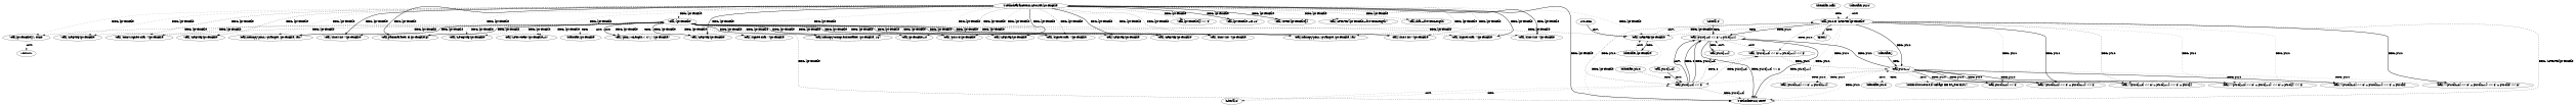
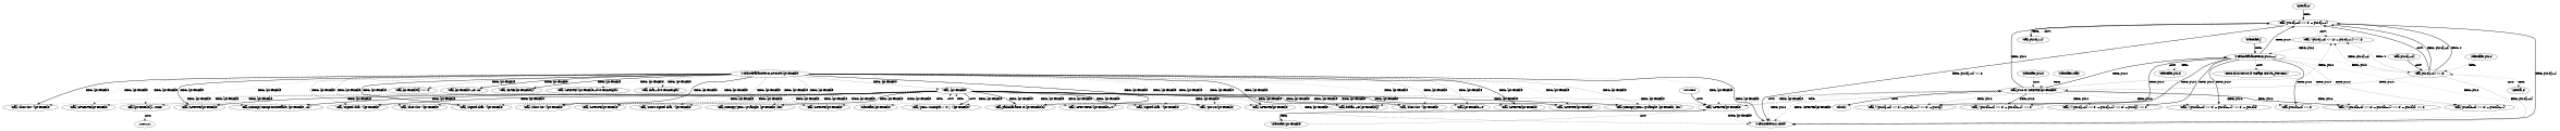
  digraph {
    edge [style=bold]
    n1 [label="(Call,(pSrc[j+2] << 8) + pSrc[j+1])"]
    n2 [label="(Call,pSrc[j+1])"]
    n3 [label="(Call,((pSrc[j+2] << 8) + pSrc[j+1]) << 8)"]
    n4 [label="(MethodReturn,UINT)"]
-   n5 [label="(Call,pSrc++)"]
+   n5 [label="(MethodParameterIn,pSrc++)"]
    n6 [label="(Call,pSrc[j+2] << 8)"]
    n7 [label="(Literal,8)"]
    n8 [label="(Call,pSrc = (LPBYTE)lpMemFile)"]
    n9 [label="(Call,(LPBYTE)lpMemFile)"]
    n10 [label="(Call,(((pSrc[j+2] << 8) + pSrc[j+1]) << 8) + pSrc[j])"]
    n11 [label="(Call,((pSrc[k+2] << 8) + pSrc[k+1]) << 8)"]
    n12 [label="(Call,((((pSrc[j+2] << 8) + pSrc[j+1]) << 8) + pSrc[j]) << 8)"]
    n13 [label="(Call,(((pSrc[k+2] << 8) + pSrc[k+1]) << 8) + pSrc[k])"]
    n14 [label="(Call,pSrc[k+2] << 8)"]
    n15 [label="(Call,((((pSrc[k+2] << 8) + pSrc[k+1]) << 8) + pSrc[k]) << 8)"]
    n16 [label="(Block,)"]
    n17 [label="(Call,(pSrc[k+2] << 8) + pSrc[k+1])"]
    n18 [label="(Identifier,lpMemFile)"]
    n19 [label="(ControlStructure,if (nFlags == RS_PCM32S))"]
    n20 [label="(Identifier,pSrc)"]
    n21 [label="(Call,!lpMemFile)"]
    n22 [label="(Identifier,lpMemFile)"]
    n23 [label="(Call,(const signed char *)lpMemFile)"]
    n24 [label="(Call,memcpy(pIns->pSample, lpMemFile, len))"]
    n25 [label="(Call,packcharacter = lpMemFile[8])"]
    n26 [label="(Call,(LPDWORD)(lpMemFile+4))"]
    n27 [label="(Call,(signed char *)lpMemFile)"]
    n28 [label="(Call,*psrc = lpMemFile)"]
    n29 [label="(Call,(LPBYTE)lpMemFile)"]
+   n30 [label="(Call,delta8 += lpMemFile[j])"]
    n31 [label="(Call,(short int *)lpMemFile)"]
    n32 [label="(Call,lpMemFile+4)"]
    n33 [label="(Call,(pIns->nLength < 4) || (!lpMemFile))"]
    n34 [label="(Call,(LPBYTE)lpMemFile)"]
    n35 [label="(Call,(LPBYTE)lpMemFile)"]
    n36 [label="(Call,memcpy(pIns->pSample, lpMemFile, len))"]
    n37 [label="(Call,lpMemFile[j] - 0x80)"]
    n38 [label="(Call,(LPBYTE)lpMemFile)"]
    n39 [label="(Call,(LPBYTE)lpMemFile)"]
    n40 [label="(Call,(short int *)lpMemFile)"]
    n41 [label="(Call,(LPCBYTE)lpMemFile)"]
    n42 [label="(Call,(LPBYTE)lpMemFile)"]
    n43 [label="(Call,memcpy(CompressionTable, lpMemFile, 16))"]
    n44 [label="(Call,(signed char *)lpMemFile)"]
    n45 [label="(Call,(short int *)lpMemFile)"]
    n46 [label="(Call,(signed char *)lpMemFile)"]
    n47 [label="(Call,(short int *)lpMemFile)"]
    1000101
    n49 [label="(MethodParameterIn,LPCSTR lpMemFile)"]
    n50 [label="(Call,lpMemFile[j] >> 4)"]
    n51 [label="(Call,lpMemFile += 16)"]
    n52 [label="(Call,(BYTE)lpMemFile[j])"]
    n53 [label="(Call,(LPBYTE)(lpMemFile+dwMemLength))"]
    n54 [label="(Call,char+dwMemLength)"]
    n55 [label="(Identifier,j)"]
    n56 [label="(Identifier,pSrc)"]
    n57 [label="(Call,pSrc[j+2])"]
    n58 [label="(Literal,8)"]
    n59 [label="(Identifier,pSrc)"]
    n60 [label="(Identifier,max)"]
    1001566
    n1 -> n2 [label="CFG: "]
    n1 -> n3 [label="AST: " style=dashed]
    n1 -> n4 [label="DDG: pSrc[j+2] << 8"]
    n1 -> n4 [label="DDG: pSrc[j+1]"]
    n2 -> n1 [label="AST: " style=dashed]
    n3 -> n5 [label="DDG: pSrc" style=dashed]
    n5 -> n1 [label="DDG: pSrc"]
    n5 -> n4 [label="DDG: pSrc" style=dotted]
    n5 -> n6 [label="DDG: pSrc" style=dotted]
    n5 -> n10 [label="DDG: pSrc"]
    n5 -> n11 [label="DDG: pSrc"]
    n5 -> n12 [label="DDG: pSrc"]
    n5 -> n13 [label="DDG: pSrc"]
    n5 -> n14 [label="DDG: pSrc"]
    n5 -> n15 [label="DDG: pSrc" style=dotted]
    n5 -> n17 [label="DDG: pSrc" style=dashed]
    n5 -> n19 [label="AST: " style=dashed]
    n5 -> n20 [label="CFG: " style=dotted]
    n6 -> n1 [label="AST: "]
    n6 -> n1 [label="DDG: pSrc[j+2]"]
    n6 -> n1 [label="DDG: 8"]
    n6 -> n3 [label="DDG: pSrc[j+2]" style=dashed]
    n6 -> n3 [label="DDG: 8" style=dashed]
    n6 -> n4 [label="DDG: pSrc[j+2]" style=dashed]
    n6 -> n7 [label="CFG: " style=dotted]
    n7 -> n6 [label="AST: " style=dotted]
    n8 -> n1 [label="DDG: pSrc"]
    n8 -> n3 [label="DDG: pSrc" style=dashed]
    n8 -> n4 [label="DDG: (LPBYTE)lpMemFile" style=dashed]
    n8 -> n4 [label="DDG: pSrc" style=dotted]
    n8 -> n5 [label="DDG: pSrc"]
-   n8 -> n6 [label="DDG: pSrc" style=dashed]
+   n6 -> n8 [label="DDG: pSrc" style=dashed]
    n8 -> n9 [label="CFG: " style=dashed]
    n8 -> n10 [label="DDG: pSrc" style=dashed]
    n8 -> n11 [label="DDG: pSrc"]
    n8 -> n12 [label="DDG: pSrc" style=dotted]
    n8 -> n13 [label="DDG: pSrc" style=dotted]
    n8 -> n14 [label="DDG: pSrc" style=dotted]
    n8 -> n15 [label="DDG: pSrc"]
    n8 -> n16 [label="AST: "]
    n8 -> n17 [label="DDG: pSrc" style=dotted]
    n9 -> n4 [label="DDG: lpMemFile" style=dotted]
    n9 -> n8 [label="AST: " style=dashed]
    n9 -> n8 [label="DDG: lpMemFile" style=dashed]
    n9 -> n18 [label="CFG: "]
    n18 -> n9 [label="AST: " style=dashed]
    n20 -> n5 [label="AST: " style=dotted]
    n21 -> n4 [label="DDG: lpMemFile" style=dashed]
    n21 -> n9 [label="DDG: lpMemFile" style=dashed]
    n21 -> n22 [label="CFG: " style=dotted]
    n21 -> n23 [label="DDG: lpMemFile" style=dashed]
    n21 -> n24 [label="DDG: lpMemFile"]
    n21 -> n25 [label="DDG: lpMemFile"]
    n21 -> n26 [label="DDG: lpMemFile" style=dotted]
    n21 -> n27 [label="DDG: lpMemFile" style=dotted]
    n21 -> n28 [label="DDG: lpMemFile"]
    n21 -> n29 [label="DDG: lpMemFile" style=dotted]
+   n21 -> n30 [label="DDG: lpMemFile"]
    n21 -> n31 [label="DDG: lpMemFile"]
    n21 -> n32 [label="DDG: lpMemFile" style=dotted]
    n21 -> n33 [label="AST: "]
    n21 -> n33 [label="DDG: lpMemFile" style=dotted]
    n21 -> n34 [label="DDG: lpMemFile" style=dotted]
    n21 -> n35 [label="DDG: lpMemFile"]
    n21 -> n36 [label="DDG: lpMemFile"]
    n21 -> n37 [label="DDG: lpMemFile" style=dashed]
    n21 -> n38 [label="DDG: lpMemFile" style=dashed]
    n21 -> n39 [label="DDG: lpMemFile" style=dotted]
    n21 -> n40 [label="DDG: lpMemFile" style=dotted]
    n21 -> n41 [label="DDG: lpMemFile" style=dashed]
    n21 -> n42 [label="DDG: lpMemFile"]
    n21 -> n43 [label="DDG: lpMemFile"]
    n21 -> n44 [label="DDG: lpMemFile"]
    n21 -> n45 [label="DDG: lpMemFile" style=dashed]
    n21 -> n46 [label="DDG: lpMemFile" style=dashed]
    n21 -> n47 [label="DDG: lpMemFile" style=dashed]
    n22 -> n21 [label="AST: " style=dotted]
    n33 -> n21 [label="CFG: " style=dotted]
    n37 -> 1000101 [label="AST: " style=dotted]
    n49 -> n4 [label="DDG: lpMemFile"]
    n49 -> n9 [label="DDG: lpMemFile" style=dotted]
    n49 -> n21 [label="DDG: lpMemFile" style=dashed]
    n49 -> n23 [label="DDG: lpMemFile" style=dashed]
    n49 -> n24 [label="DDG: lpMemFile" style=dotted]
    n49 -> n25 [label="DDG: lpMemFile"]
    n49 -> n26 [label="DDG: lpMemFile" style=dotted]
    n49 -> n27 [label="DDG: lpMemFile" style=dotted]
    n49 -> n28 [label="DDG: lpMemFile" style=dotted]
    n49 -> n29 [label="DDG: lpMemFile"]
+   n49 -> n30 [label="DDG: lpMemFile" style=dotted]
    n49 -> n31 [label="DDG: lpMemFile" style=dashed]
    n49 -> n32 [label="DDG: lpMemFile" style=dashed]
    n49 -> n34 [label="DDG: lpMemFile"]
    n49 -> n35 [label="DDG: lpMemFile" style=dotted]
    n49 -> n36 [label="DDG: lpMemFile" style=dashed]
    n49 -> n37 [label="DDG: lpMemFile" style=dotted]
    n49 -> n38 [label="DDG: lpMemFile" style=dotted]
    n49 -> n39 [label="DDG: lpMemFile" style=dashed]
    n49 -> n40 [label="DDG: lpMemFile"]
    n49 -> n41 [label="DDG: lpMemFile" style=dotted]
    n49 -> n42 [label="DDG: lpMemFile"]
    n49 -> n43 [label="DDG: lpMemFile" style=dotted]
    n49 -> n44 [label="DDG: lpMemFile" style=dashed]
    n49 -> n45 [label="DDG: lpMemFile" style=dashed]
    n49 -> n46 [label="DDG: lpMemFile"]
    n49 -> n47 [label="DDG: lpMemFile"]
    n49 -> n50 [label="DDG: lpMemFile" style=dashed]
    n49 -> n51 [label="DDG: lpMemFile"]
    n49 -> n52 [label="DDG: lpMemFile"]
    n49 -> n53 [label="DDG: lpMemFile" style=dotted]
    n49 -> n54 [label="DDG: lpMemFile" style=dashed]
    n55 -> n5 [label="CFG: "]
    n56 -> n8 [label="AST: " style=dashed]
    n57 -> n6 [label="AST: "]
    n58 -> n1 [label="CFG: "]
    n59 -> n6 [label="CFG: " style=dashed]
    n60 -> n8 [label="CFG: " style=dotted]
    1001566 -> n9 [label="AST: "]
  }
